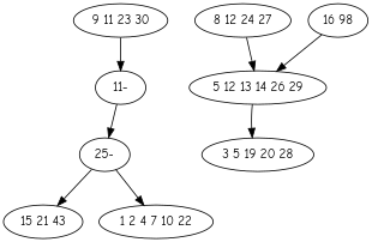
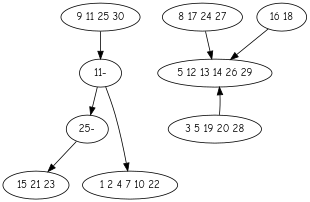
  digraph {
    fontname="Comic Neue"
    node [fontname="Comic Neue"]
    edge [fontname="Comic Neue"]
-   n1 [label="9 11 23 30"]
+   n1 [label="9 11 25 30"]
    n2 [label="11-"]
-   n3 [label="8 12 24 27"]
+   n3 [label="8 17 24 27"]
    n4 [label="5 12 13 14 26 29"]
-   n5 [label="15 21 43"]
+   n5 [label="15 21 23"]
    n6 [label="25-"]
    n7 [label="3 5 19 20 28"]
-   n8 [label="16 98"]
+   n8 [label="16 18"]
    n9 [label="1 2 4 7 10 22"]
    n1 -> n2
    n2 -> n6
    n3 -> n4
-   n4 -> n7
+   n7 -> n4
    n6 -> n5
-   n6 -> n9
+   n2 -> n9
    n8 -> n4
  }
